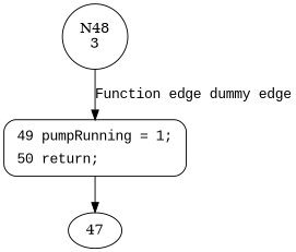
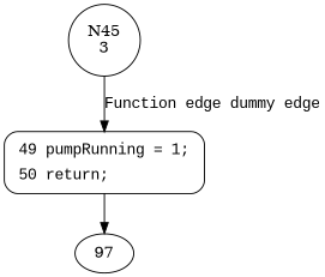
  digraph {
-   n1 [label="N48\n3" shape=circle]
+   n1 [label="N45\n3" shape=circle]
    n2 [fillcolor=white fontname="Courier New" label=<<table border="0" cellborder="0" cellpadding="3" bgcolor="white"><tr><td align="right">49</td><td align="left">pumpRunning = 1;</td></tr><tr><td align="right">50</td><td align="left">return;</td></tr></table>> penwidth=1 shape=Mrecord style="filled,bold"]
-   47
+   47 [label=97]
    n1 -> n2 [fontname="Courier New" label="Function edge dummy edge"]
    n2 -> 47
  }
